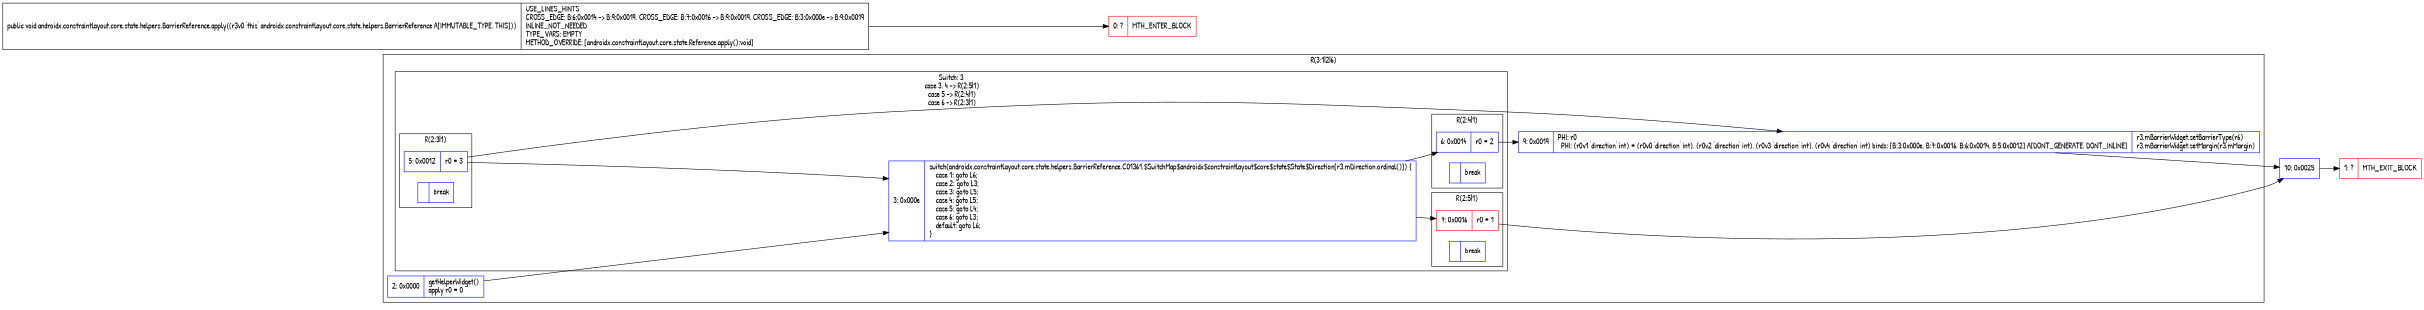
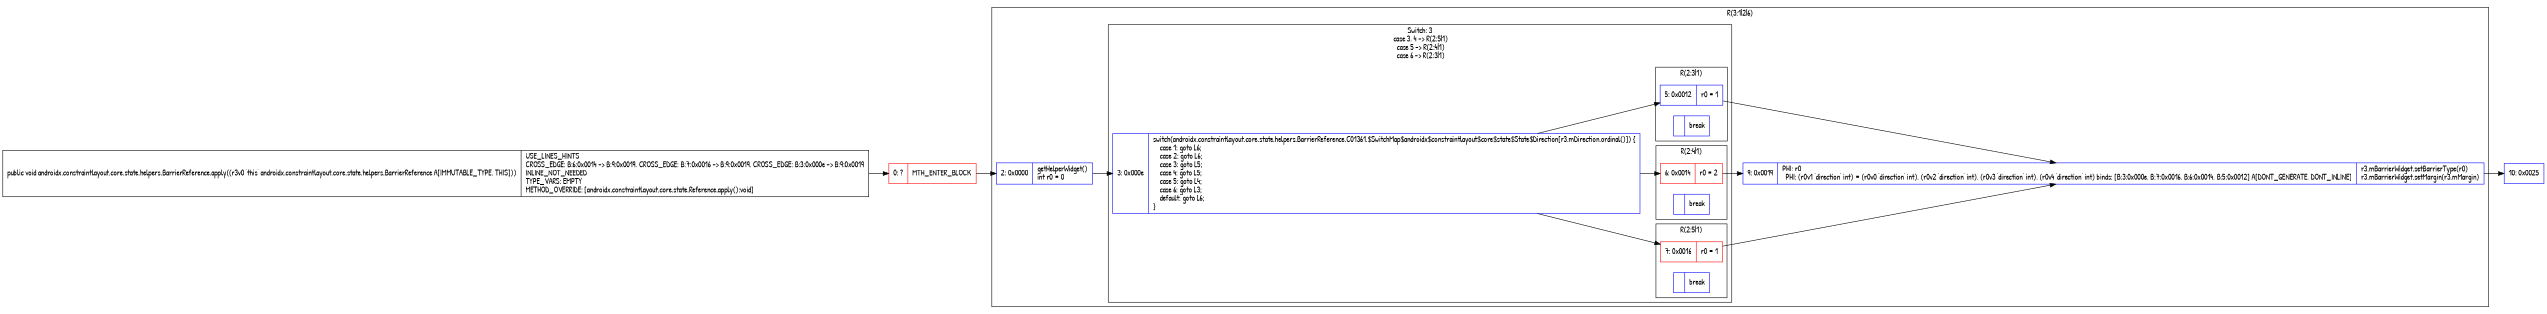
  digraph {
    fontname="Patrick Hand"
    rankdir=LR
    node [color=blue fontname="Patrick Hand" shape=record]
    edge [fontname="Patrick Hand"]
    n1 [color=red label="{7\:\ 0x0016|r0 = 1\l}"]
    n2 [label="{|break\l}"]
-   n3 [label="{6\:\ 0x0014|r0 = 2\l}"]
+   n3 [color=red label="{6\:\ 0x0014|r0 = 2\l}"]
    n4 [label="{|break\l}"]
-   n5 [label="{5\:\ 0x0012|r0 = 3\l}"]
+   n5 [label="{5\:\ 0x0012|r0 = 1\l}"]
    n6 [label="{|break\l}"]
-   n7 [label="{3\:\ 0x000e|switch(androidx.constraintlayout.core.state.helpers.BarrierReference.C01361.$SwitchMap$androidx$constraintlayout$core$state$State$Direction[r3.mDirection.ordinal()]) \{\l    case 1: goto L6;\l    case 2: goto L3;\l    case 3: goto L5;\l    case 4: goto L5;\l    case 5: goto L4;\l    case 6: goto L3;\l    default: goto L6;\l\}\l}"]
-   n8 [label="{2\:\ 0x0000|getHelperWidget()\lapply r0 = 0\l}"]
-   n9 [label="{9\:\ 0x0019|PHI: r0 \l  PHI: (r0v1 'direction' int) = (r0v0 'direction' int), (r0v2 'direction' int), (r0v3 'direction' int), (r0v4 'direction' int) binds: [B:3:0x000e, B:7:0x0016, B:6:0x0014, B:5:0x0012] A[DONT_GENERATE, DONT_INLINE]\l|r3.mBarrierWidget.setBarrierType(r6)\lr3.mBarrierWidget.setMargin(r3.mMargin)\l}"]
+   n7 [label="{3\:\ 0x000e|switch(androidx.constraintlayout.core.state.helpers.BarrierReference.C01361.$SwitchMap$androidx$constraintlayout$core$state$State$Direction[r3.mDirection.ordinal()]) \{\l    case 1: goto L6;\l    case 2: goto L6;\l    case 3: goto L5;\l    case 4: goto L5;\l    case 5: goto L4;\l    case 6: goto L3;\l    default: goto L6;\l\}\l}"]
+   n8 [label="{2\:\ 0x0000|getHelperWidget()\lint r0 = 0\l}"]
+   n9 [label="{9\:\ 0x0019|PHI: r0 \l  PHI: (r0v1 'direction' int) = (r0v0 'direction' int), (r0v2 'direction' int), (r0v3 'direction' int), (r0v4 'direction' int) binds: [B:3:0x000e, B:7:0x0016, B:6:0x0014, B:5:0x0012] A[DONT_GENERATE, DONT_INLINE]\l|r3.mBarrierWidget.setBarrierType(r0)\lr3.mBarrierWidget.setMargin(r3.mMargin)\l}"]
    n10 [label="{10\:\ 0x0025}"]
-   n11 [color=red label="{1\:\ ?|MTH_EXIT_BLOCK\l}"]
    n12 [color=red label="{0\:\ ?|MTH_ENTER_BLOCK\l}"]
    n13 [label="{public void androidx.constraintlayout.core.state.helpers.BarrierReference.apply((r3v0 'this' androidx.constraintlayout.core.state.helpers.BarrierReference A[IMMUTABLE_TYPE, THIS]))  | USE_LINES_HINTS\lCROSS_EDGE: B:6:0x0014 \-\> B:9:0x0019, CROSS_EDGE: B:7:0x0016 \-\> B:9:0x0019, CROSS_EDGE: B:3:0x000e \-\> B:9:0x0019\lINLINE_NOT_NEEDED\lTYPE_VARS: EMPTY\lMETHOD_OVERRIDE: [androidx.constraintlayout.core.state.Reference.apply():void]\l}" color=""]
    subgraph cluster_1 {
      label="R(3:1|2|6)"
      n8
      n9
      subgraph cluster_2 {
        label="Switch: 3\n case 3, 4 -> R(2:5|1)\n case 5 -> R(2:4|1)\n case 6 -> R(2:3|1)"
        n7
        subgraph cluster_3 {
          label="R(2:5|1)"
          n1
          n2
        }
        subgraph cluster_4 {
          label="R(2:4|1)"
          n3
          n4
        }
        subgraph cluster_5 {
          label="R(2:3|1)"
          n5
          n6
        }
      }
    }
-   n1 -> n10
+   n1 -> n9
    n3 -> n9
    n5 -> n9
    n7 -> n1
    n7 -> n3
-   n5 -> n7
+   n7 -> n5
    n8 -> n7
    n9 -> n10
-   n10 -> n11
+   n12 -> n8
    n13 -> n12
  }
